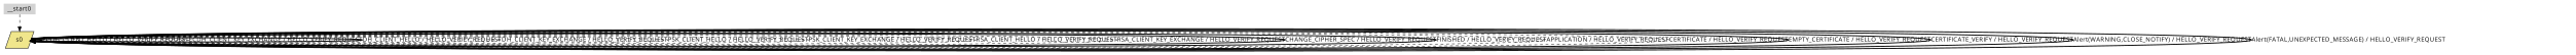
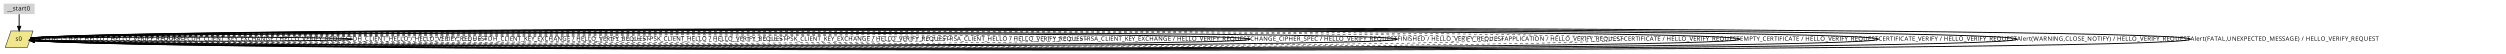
  digraph {
    fontname="Open Sans"
    node [style=filled fontname="Open Sans"]
    edge [style=dashed fontname="Open Sans"]
    n1 [label=s0 shape=parallelogram fillcolor=khaki]
    __start0 [height=0 shape=none width=0 fillcolor=lightgrey]
    n1 -> n1 [label="ECDH_CLIENT_HELLO / HELLO_VERIFY_REQUEST" style=bold]
    n1 -> n1 [label="ECDH_CLIENT_KEY_EXCHANGE / HELLO_VERIFY_REQUEST"]
    n1 -> n1 [label="DH_CLIENT_HELLO / HELLO_VERIFY_REQUEST" style=bold]
    n1 -> n1 [label="DH_CLIENT_KEY_EXCHANGE / HELLO_VERIFY_REQUEST"]
    n1 -> n1 [label="PSK_CLIENT_HELLO / HELLO_VERIFY_REQUEST"]
    n1 -> n1 [label="PSK_CLIENT_KEY_EXCHANGE / HELLO_VERIFY_REQUEST"]
    n1 -> n1 [label="RSA_CLIENT_HELLO / HELLO_VERIFY_REQUEST"]
    n1 -> n1 [label="RSA_CLIENT_KEY_EXCHANGE / HELLO_VERIFY_REQUEST"]
    n1 -> n1 [label="CHANGE_CIPHER_SPEC / HELLO_VERIFY_REQUEST" style=bold]
    n1 -> n1 [label="FINISHED / HELLO_VERIFY_REQUEST" style=bold]
    n1 -> n1 [label="APPLICATION / HELLO_VERIFY_REQUEST"]
    n1 -> n1 [label="CERTIFICATE / HELLO_VERIFY_REQUEST"]
    n1 -> n1 [label="EMPTY_CERTIFICATE / HELLO_VERIFY_REQUEST" style=bold]
    n1 -> n1 [label="CERTIFICATE_VERIFY / HELLO_VERIFY_REQUEST" style=bold]
    n1 -> n1 [label="Alert(WARNING,CLOSE_NOTIFY) / HELLO_VERIFY_REQUEST" style=bold]
    n1 -> n1 [label="Alert(FATAL,UNEXPECTED_MESSAGE) / HELLO_VERIFY_REQUEST" style=bold]
-   __start0 -> n1
+   __start0 -> n1 [style=bold]
  }
